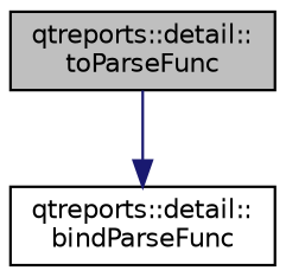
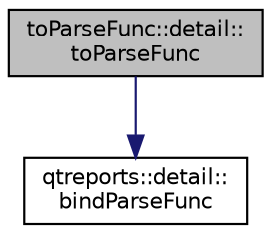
  digraph {
    rankdir=TB
    node [color=black fontname=Helvetica fontsize=10 shape=record]
-   n1 [fillcolor=grey75 fontcolor=black height=0.2 label="qtreports::detail::\ltoParseFunc" style=filled width=0.4]
+   n1 [fillcolor=grey75 fontcolor=black height=0.2 label="toParseFunc::detail::\ltoParseFunc" style=filled width=0.4]
    n2 [height=0.2 label="qtreports::detail::\lbindParseFunc" width=0.4]
    n1 -> n2 [color=midnightblue fontname=Helvetica fontsize=10 labelfontname=Helvetica labelfontsize=10 style=solid]
  }
